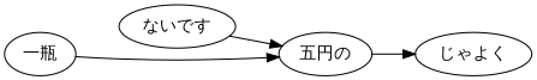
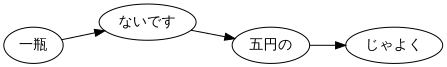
  digraph {
    fontname="PT Serif"
    rankdir=LR
    node [fontname="PT Serif"]
    edge [fontname="PT Serif"]
    n1 [label="一瓶"]
    n2 [label="ないです"]
    n3 [label="五円の"]
    n4 [label="じゃよく"]
-   n1 -> n3
+   n1 -> n2
    n2 -> n3
    n3 -> n4
  }
